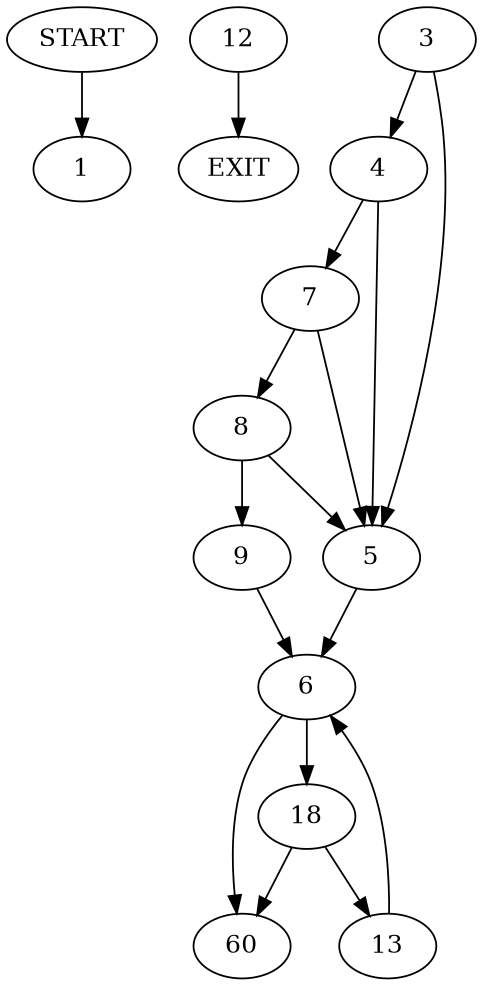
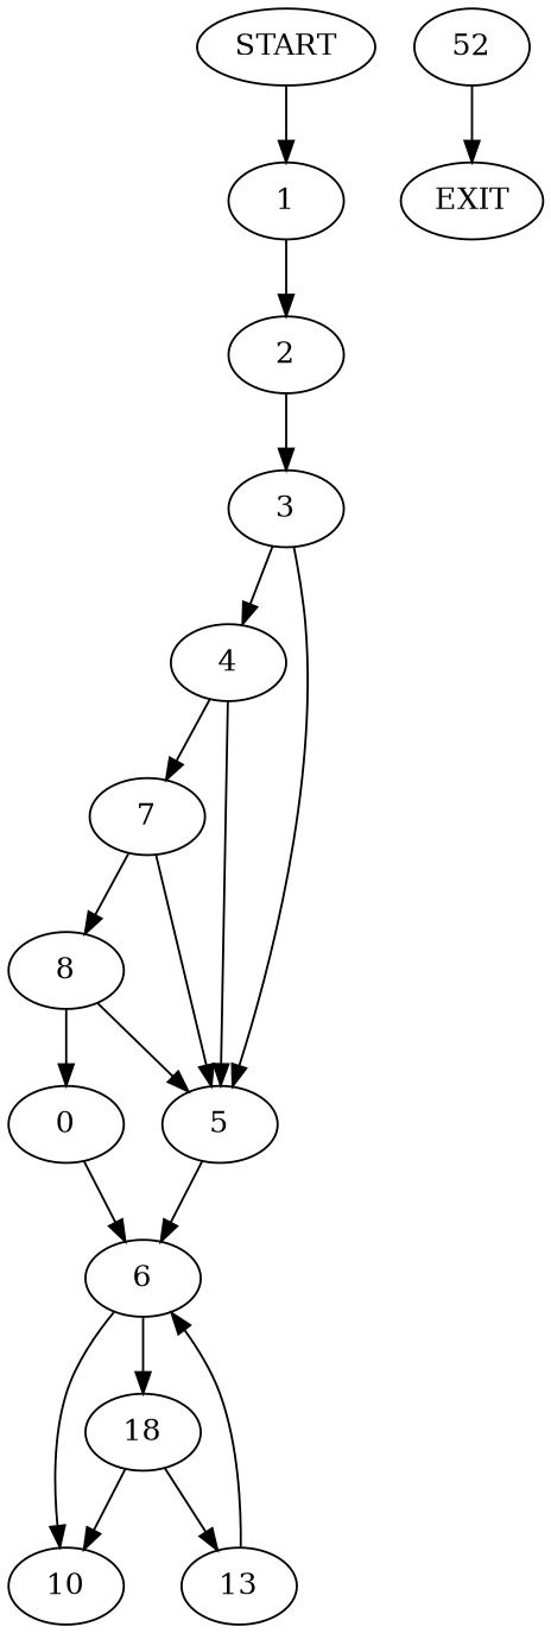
  digraph {
    n1 [label=START]
    1
+   2
    n4 [label=EXIT]
    3
    4
    5
    7
    6
    8
-   10 [label=60]
+   10
    n12 [label=18]
    13
-   9
-   12
+   9 [label=0]
+   12 [label=52]
    n1 -> 1
+   1 -> 2
+   2 -> 3
    3 -> 4
    3 -> 5
    4 -> 5
    4 -> 7
    5 -> 6
    7 -> 5
    7 -> 8
    6 -> 10
    6 -> n12
    8 -> 5
    8 -> 9
    n12 -> 10
    n12 -> 13
    13 -> 6
    9 -> 6
    12 -> n4
  }
